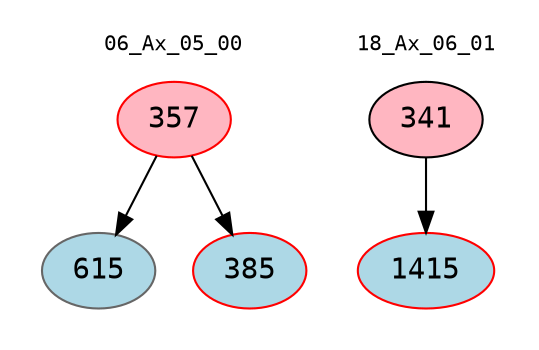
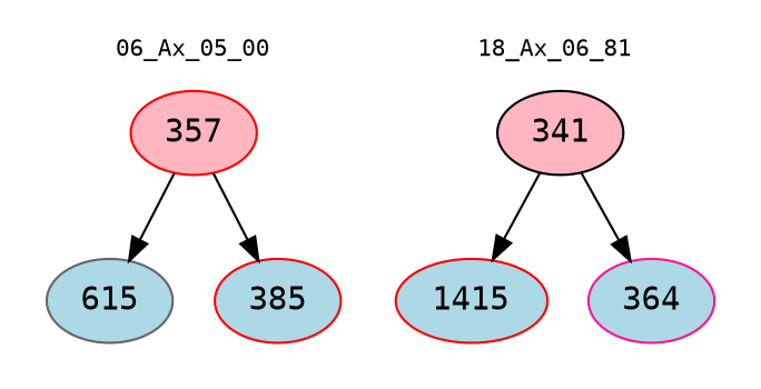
  digraph {
    fontname="DejaVu Sans Mono"
    node [color=red fillcolor=lightblue fontname="DejaVu Sans Mono" style=filled]
    edge [color=black fontname="DejaVu Sans Mono"]
    n1 [fillcolor=lightpink label=357]
    n2 [color=gray40 label=615]
    n3 [label=385]
    n4 [color=black fillcolor=lightpink label=341]
    n5 [label=1415]
+   n6 [color=deeppink label=364]
    subgraph cluster_1 {
      color=white
      fontsize=10
      label="06_Ax_05_00"
      n1
      n2
      n3
    }
    subgraph cluster_2 {
      color=white
      fontsize=10
-     label="18_Ax_06_01"
+     label="18_Ax_06_81"
      n4
      n5
+     n6
    }
    n1 -> n2
    n1 -> n3
    n4 -> n5
+   n4 -> n6
  }
